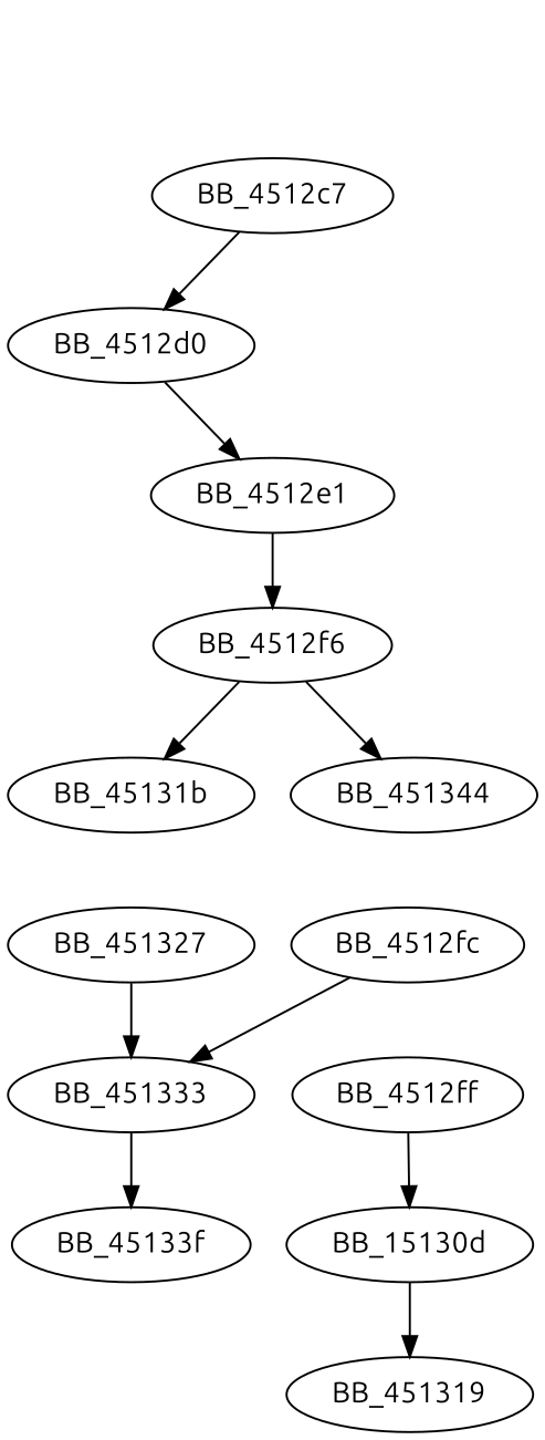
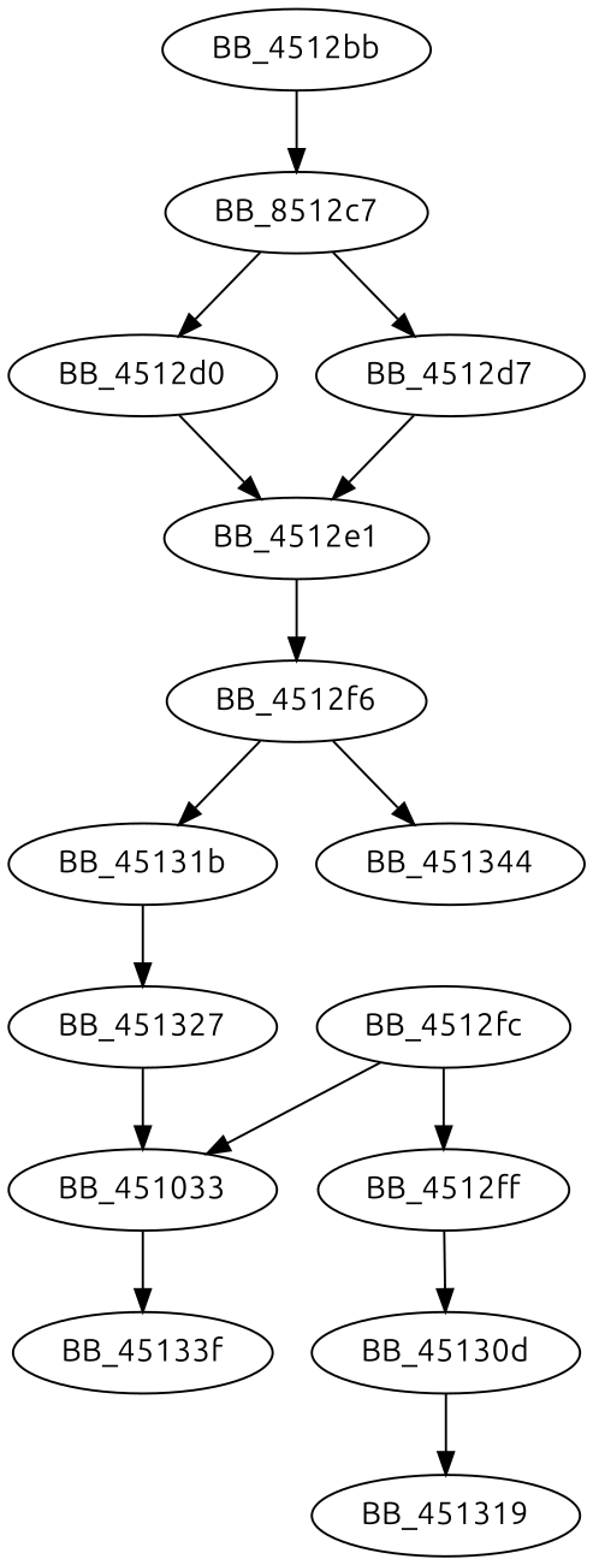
  digraph {
    fontname=Ubuntu
    node [fontname=Ubuntu]
    edge [fontname=Ubuntu]
-   BB_4512c7
+   BB_4512bb
+   BB_4512c7 [label=BB_8512c7]
    n3 [label=BB_4512d0]
+   BB_4512d7
    BB_4512e1
    BB_4512f6
    BB_45131b
    BB_451344
    BB_4512fc
    BB_4512ff
-   BB_451333
+   BB_451333 [label=BB_451033]
    BB_451327
-   BB_45130d [label=BB_15130d]
+   BB_45130d
    BB_45133f
    BB_451319
+   BB_4512bb -> BB_4512c7
    BB_4512c7 -> n3
+   BB_4512c7 -> BB_4512d7
    n3 -> BB_4512e1
+   BB_4512d7 -> BB_4512e1
    BB_4512e1 -> BB_4512f6
    BB_4512f6 -> BB_45131b
    BB_4512f6 -> BB_451344
+   BB_45131b -> BB_451327
+   BB_4512fc -> BB_4512ff
    BB_4512fc -> BB_451333
    BB_4512ff -> BB_45130d
    BB_451333 -> BB_45133f
    BB_451327 -> BB_451333
    BB_45130d -> BB_451319
  }
